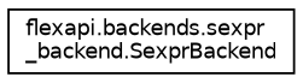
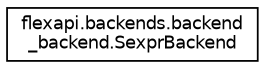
  digraph {
    rankdir=LR
-   n1 [color=black fillcolor=white fontname=Helvetica fontsize=10 height=0.2 label="flexapi.backends.sexpr\l_backend.SexprBackend" shape=record style=filled width=0.4]
+   n1 [color=black fillcolor=white fontname=Helvetica fontsize=10 height=0.2 label="flexapi.backends.backend\l_backend.SexprBackend" shape=record style=filled width=0.4]
  }
